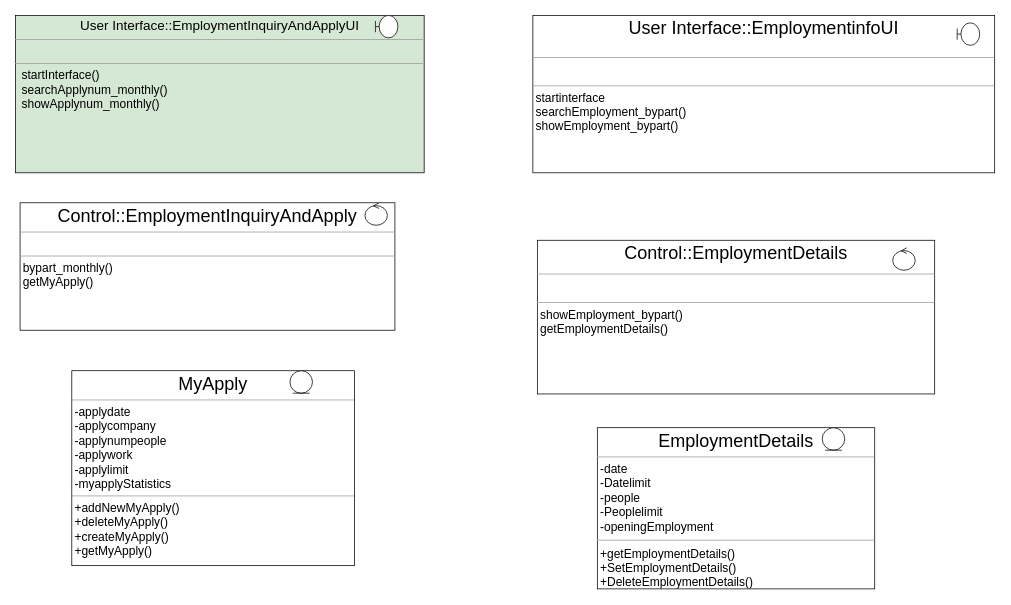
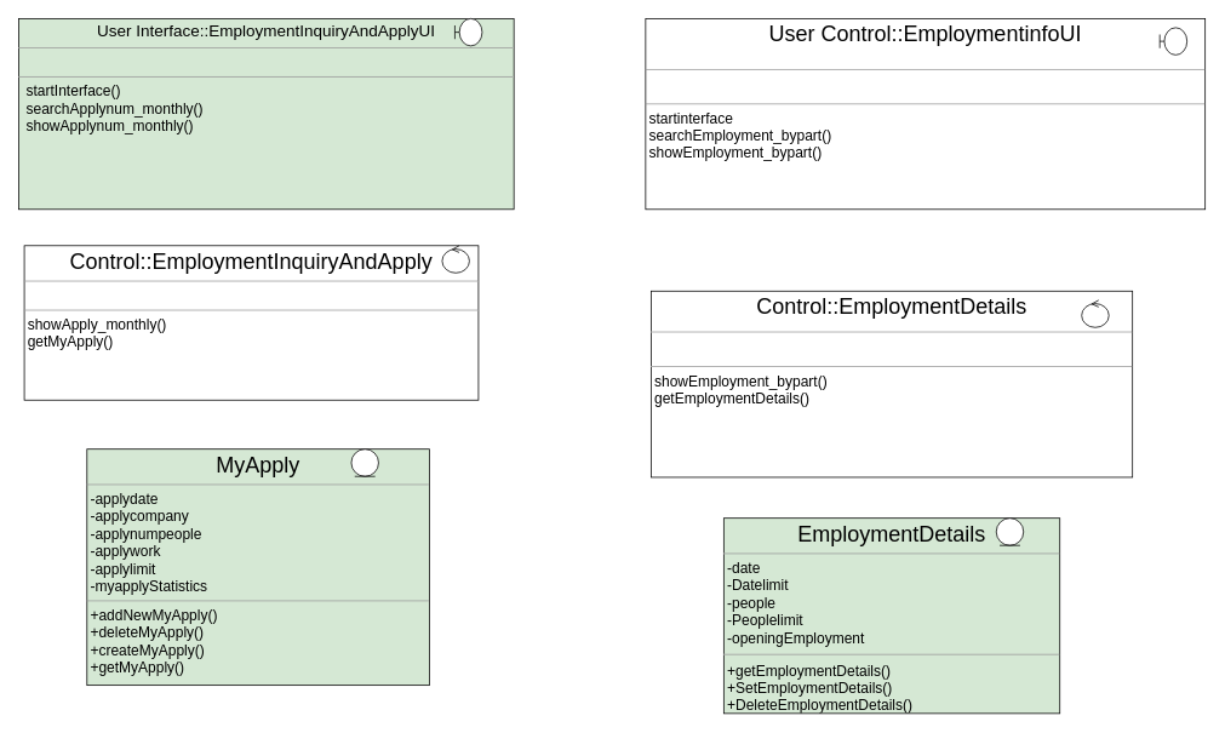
  <mxCell id="0" />
  <mxCell id="1" parent="0" />
- <mxCell id="2" value="&lt;p style=&quot;border-color: var(--border-color); text-align: center; margin: 4px 0px 0px;&quot;&gt;&lt;font style=&quot;font-size: 24px;&quot;&gt;&lt;span style=&quot;background-color: initial; border-color: var(--border-color);&quot;&gt;User Interface::EmploymentinfoUI&lt;/span&gt;&lt;/font&gt;&lt;/p&gt;&lt;br&gt;&lt;hr style=&quot;font-size: 18px;&quot; size=&quot;1&quot;&gt;&lt;p style=&quot;margin: 0px 0px 0px 4px; font-size: 18px;&quot;&gt;&lt;font style=&quot;font-size: 18px;&quot;&gt;&lt;br&gt;&lt;/font&gt;&lt;/p&gt;&lt;hr size=&quot;1&quot;&gt;&lt;p style=&quot;border-color: var(--border-color); margin: 0px 0px 0px 4px; font-size: 16px;&quot;&gt;&lt;font style=&quot;font-size: 16px;&quot;&gt;&lt;font style=&quot;border-color: var(--border-color); text-align: center; font-size: 16px;&quot;&gt;startinterface&lt;/font&gt;&lt;/font&gt;&lt;/p&gt;&lt;p style=&quot;border-color: var(--border-color); margin: 0px 0px 0px 4px; font-size: 16px;&quot;&gt;&lt;font style=&quot;font-size: 16px;&quot;&gt;&lt;font style=&quot;border-color: var(--border-color); text-align: center; font-size: 16px;&quot;&gt;searchEmployment_bypart()&lt;/font&gt;&lt;/font&gt;&lt;/p&gt;&lt;p style=&quot;border-color: var(--border-color); margin: 0px 0px 0px 4px; font-size: 16px;&quot;&gt;&lt;font style=&quot;text-align: center; background-color: initial;&quot;&gt;showEmployment_bypart&lt;/font&gt;&lt;span style=&quot;text-align: center; background-color: initial;&quot;&gt;()&lt;/span&gt;&lt;/p&gt;&lt;font style=&quot;font-size: 16px;&quot;&gt;&lt;br&gt;&lt;/font&gt;" style="verticalAlign=top;align=left;overflow=fill;fontSize=12;fontFamily=Helvetica;html=1;whiteSpace=wrap;" parent="1" vertex="1"><mxGeometry x="710" y="20" width="616" height="210" as="geometry" /></mxCell>
+ <mxCell id="2" value="&lt;p style=&quot;border-color: var(--border-color); text-align: center; margin: 4px 0px 0px;&quot;&gt;&lt;font style=&quot;font-size: 24px;&quot;&gt;&lt;span style=&quot;background-color: initial; border-color: var(--border-color);&quot;&gt;User Control::EmploymentinfoUI&lt;/span&gt;&lt;/font&gt;&lt;/p&gt;&lt;br&gt;&lt;hr style=&quot;font-size: 18px;&quot; size=&quot;1&quot;&gt;&lt;p style=&quot;margin: 0px 0px 0px 4px; font-size: 18px;&quot;&gt;&lt;font style=&quot;font-size: 18px;&quot;&gt;&lt;br&gt;&lt;/font&gt;&lt;/p&gt;&lt;hr size=&quot;1&quot;&gt;&lt;p style=&quot;border-color: var(--border-color); margin: 0px 0px 0px 4px; font-size: 16px;&quot;&gt;&lt;font style=&quot;font-size: 16px;&quot;&gt;&lt;font style=&quot;border-color: var(--border-color); text-align: center; font-size: 16px;&quot;&gt;startinterface&lt;/font&gt;&lt;/font&gt;&lt;/p&gt;&lt;p style=&quot;border-color: var(--border-color); margin: 0px 0px 0px 4px; font-size: 16px;&quot;&gt;&lt;font style=&quot;font-size: 16px;&quot;&gt;&lt;font style=&quot;border-color: var(--border-color); text-align: center; font-size: 16px;&quot;&gt;searchEmployment_bypart()&lt;/font&gt;&lt;/font&gt;&lt;/p&gt;&lt;p style=&quot;border-color: var(--border-color); margin: 0px 0px 0px 4px; font-size: 16px;&quot;&gt;&lt;font style=&quot;text-align: center; background-color: initial;&quot;&gt;showEmployment_bypart&lt;/font&gt;&lt;span style=&quot;text-align: center; background-color: initial;&quot;&gt;()&lt;/span&gt;&lt;/p&gt;&lt;font style=&quot;font-size: 16px;&quot;&gt;&lt;br&gt;&lt;/font&gt;" style="verticalAlign=top;align=left;overflow=fill;fontSize=12;fontFamily=Helvetica;html=1;whiteSpace=wrap;" parent="1" vertex="1"><mxGeometry x="710" y="20" width="616" height="210" as="geometry" /></mxCell>
  <mxCell id="3" value="&lt;p style=&quot;border-color: var(--border-color); text-align: center; margin: 4px 0px 0px; font-size: 24px;&quot;&gt;&lt;font style=&quot;font-size: 24px;&quot;&gt;&lt;font style=&quot;font-size: 24px;&quot;&gt;&lt;span style=&quot;background-color: initial;&quot;&gt;Control::&lt;/span&gt;&lt;/font&gt;&lt;span style=&quot;background-color: initial;&quot;&gt;EmploymentDetails&lt;/span&gt;&lt;/font&gt;&lt;/p&gt;&lt;hr style=&quot;font-size: 24px;&quot; size=&quot;1&quot;&gt;&lt;p style=&quot;margin:0px;margin-left:4px;&quot;&gt;&lt;font size=&quot;3&quot;&gt;&lt;br&gt;&lt;/font&gt;&lt;/p&gt;&lt;hr size=&quot;1&quot;&gt;&lt;p style=&quot;border-color: var(--border-color); margin: 0px 0px 0px 4px; font-size: 16px;&quot;&gt;&lt;font style=&quot;font-size: 16px;&quot;&gt;&lt;font style=&quot;border-color: var(--border-color); text-align: center; font-size: 16px;&quot;&gt;show&lt;/font&gt;&lt;font style=&quot;border-color: var(--border-color); text-align: center; font-size: 16px;&quot;&gt;Employment_bypart()&lt;/font&gt;&lt;/font&gt;&lt;/p&gt;&lt;p style=&quot;border-color: var(--border-color); margin: 0px 0px 0px 4px; font-size: 16px;&quot;&gt;&lt;font style=&quot;font-size: 16px;&quot;&gt;&lt;font style=&quot;border-color: var(--border-color); text-align: center; font-size: 16px;&quot;&gt;getEmploymentDetails()&lt;/font&gt;&lt;/font&gt;&lt;/p&gt;" style="verticalAlign=top;align=left;overflow=fill;fontSize=12;fontFamily=Helvetica;html=1;whiteSpace=wrap;" parent="1" vertex="1"><mxGeometry x="716" y="320" width="530" height="205" as="geometry" /></mxCell>
  <mxCell id="4" value="&lt;p style=&quot;border-color: var(--border-color); text-align: center; margin: 4px 0px 0px;&quot;&gt;&lt;font style=&quot;&quot;&gt;&lt;span style=&quot;background-color: initial; border-color: var(--border-color);&quot;&gt;&lt;font style=&quot;font-size: 18px;&quot;&gt;User Interface::EmploymentInquiryAndApplyUI&lt;/font&gt;&lt;/span&gt;&lt;br&gt;&lt;/font&gt;&lt;/p&gt;&lt;hr size=&quot;1&quot;&gt;&lt;p style=&quot;margin:0px;margin-left:4px;&quot;&gt;&lt;font size=&quot;3&quot;&gt;&lt;br&gt;&lt;/font&gt;&lt;/p&gt;&lt;hr size=&quot;1&quot;&gt;&lt;p style=&quot;border-color: var(--border-color); margin: 0px 0px 0px 4px; font-size: 16px;&quot;&gt;&lt;font style=&quot;font-size: 16px;&quot;&gt;&amp;nbsp;&lt;/font&gt;&lt;font style=&quot;font-size: 16px;&quot;&gt;startInterface()&lt;br&gt;&lt;/font&gt;&lt;/p&gt;&lt;p style=&quot;border-color: var(--border-color); margin: 0px 0px 0px 4px; font-size: 16px;&quot;&gt;&lt;font style=&quot;font-size: 16px;&quot;&gt;&amp;nbsp;searchApplynum_monthly()&lt;/font&gt;&lt;/p&gt;&lt;p style=&quot;border-color: var(--border-color); margin: 0px 0px 0px 4px; font-size: 16px;&quot;&gt;&lt;font style=&quot;font-size: 16px;&quot;&gt;&amp;nbsp;showApplynum_monthly()&lt;/font&gt;&lt;/p&gt;" style="verticalAlign=top;align=left;overflow=fill;fontSize=12;fontFamily=Helvetica;html=1;whiteSpace=wrap;fillColor=#d5e8d4;" parent="1" vertex="1"><mxGeometry x="20" y="20" width="545" height="210" as="geometry" /></mxCell>
- <mxCell id="5" value="&lt;p style=&quot;border-color: var(--border-color); text-align: center; margin: 4px 0px 0px;&quot;&gt;&lt;font style=&quot;font-size: 24px;&quot;&gt;&lt;span style=&quot;background-color: initial;&quot;&gt;Control::EmploymentInquiryAndApply&lt;/span&gt;&lt;br&gt;&lt;/font&gt;&lt;/p&gt;&lt;hr size=&quot;1&quot;&gt;&lt;p style=&quot;margin:0px;margin-left:4px;&quot;&gt;&lt;font size=&quot;3&quot;&gt;&lt;br&gt;&lt;/font&gt;&lt;/p&gt;&lt;hr size=&quot;1&quot;&gt;&lt;p style=&quot;border-color: var(--border-color); margin: 0px 0px 0px 4px; font-size: 16px;&quot;&gt;&lt;font style=&quot;font-size: 16px;&quot;&gt;bypart_monthly()&lt;br&gt;&lt;/font&gt;&lt;/p&gt;&lt;p style=&quot;border-color: var(--border-color); margin: 0px 0px 0px 4px; font-size: 16px;&quot;&gt;getMyApply()&lt;/p&gt;&lt;p style=&quot;border-color: var(--border-color); margin: 0px 0px 0px 4px; font-size: 16px;&quot;&gt;&lt;br&gt;&lt;/p&gt;" style="verticalAlign=top;align=left;overflow=fill;fontSize=12;fontFamily=Helvetica;html=1;whiteSpace=wrap;" parent="1" vertex="1"><mxGeometry x="26" y="270" width="500" height="170" as="geometry" /></mxCell>
+ <mxCell id="5" value="&lt;p style=&quot;border-color: var(--border-color); text-align: center; margin: 4px 0px 0px;&quot;&gt;&lt;font style=&quot;font-size: 24px;&quot;&gt;&lt;span style=&quot;background-color: initial;&quot;&gt;Control::EmploymentInquiryAndApply&lt;/span&gt;&lt;br&gt;&lt;/font&gt;&lt;/p&gt;&lt;hr size=&quot;1&quot;&gt;&lt;p style=&quot;margin:0px;margin-left:4px;&quot;&gt;&lt;font size=&quot;3&quot;&gt;&lt;br&gt;&lt;/font&gt;&lt;/p&gt;&lt;hr size=&quot;1&quot;&gt;&lt;p style=&quot;border-color: var(--border-color); margin: 0px 0px 0px 4px; font-size: 16px;&quot;&gt;&lt;font style=&quot;font-size: 16px;&quot;&gt;showApply_monthly()&lt;br&gt;&lt;/font&gt;&lt;/p&gt;&lt;p style=&quot;border-color: var(--border-color); margin: 0px 0px 0px 4px; font-size: 16px;&quot;&gt;getMyApply()&lt;/p&gt;&lt;p style=&quot;border-color: var(--border-color); margin: 0px 0px 0px 4px; font-size: 16px;&quot;&gt;&lt;br&gt;&lt;/p&gt;" style="verticalAlign=top;align=left;overflow=fill;fontSize=12;fontFamily=Helvetica;html=1;whiteSpace=wrap;" parent="1" vertex="1"><mxGeometry x="26" y="270" width="500" height="170" as="geometry" /></mxCell>
  <mxCell id="6" value="" style="shape=umlBoundary;whiteSpace=wrap;html=1;" parent="1" vertex="1"><mxGeometry x="1276" y="30" width="30" height="30" as="geometry" /></mxCell>
  <mxCell id="7" value="" style="shape=umlBoundary;whiteSpace=wrap;html=1;" parent="1" vertex="1"><mxGeometry x="500" y="20" width="30" height="30" as="geometry" /></mxCell>
  <mxCell id="8" value="" style="ellipse;shape=umlControl;whiteSpace=wrap;html=1;" parent="1" vertex="1"><mxGeometry x="1190" y="330" width="30" height="30" as="geometry" /></mxCell>
  <mxCell id="9" value="" style="ellipse;shape=umlControl;whiteSpace=wrap;html=1;" parent="1" vertex="1"><mxGeometry x="486" y="270" width="30" height="30" as="geometry" /></mxCell>
- <mxCell id="10" value="&lt;p style=&quot;border-color: var(--border-color); text-align: center; margin: 4px 0px 0px;&quot;&gt;&lt;span style=&quot;background-color: initial;&quot;&gt;&lt;font style=&quot;font-size: 24px;&quot;&gt;MyApply&lt;/font&gt;&lt;/span&gt;&lt;/p&gt;&lt;hr size=&quot;1&quot;&gt;&lt;p style=&quot;margin:0px;margin-left:4px;&quot;&gt;&lt;font size=&quot;3&quot;&gt;-applydate&lt;/font&gt;&lt;/p&gt;&lt;p style=&quot;margin:0px;margin-left:4px;&quot;&gt;&lt;font size=&quot;3&quot;&gt;-applycompany&lt;/font&gt;&lt;/p&gt;&lt;p style=&quot;margin:0px;margin-left:4px;&quot;&gt;&lt;font size=&quot;3&quot;&gt;-applynumpeople&lt;/font&gt;&lt;/p&gt;&lt;p style=&quot;margin:0px;margin-left:4px;&quot;&gt;&lt;font size=&quot;3&quot;&gt;-applywork&lt;/font&gt;&lt;/p&gt;&lt;p style=&quot;margin:0px;margin-left:4px;&quot;&gt;&lt;font size=&quot;3&quot;&gt;-applylimit&lt;/font&gt;&lt;/p&gt;&lt;p style=&quot;margin:0px;margin-left:4px;&quot;&gt;&lt;font size=&quot;3&quot;&gt;-myapplyStatistics&lt;/font&gt;&lt;/p&gt;&lt;hr size=&quot;1&quot;&gt;&lt;p style=&quot;border-color: var(--border-color); margin: 0px 0px 0px 4px;&quot;&gt;&lt;font size=&quot;3&quot;&gt;+addNewMyApply()&lt;/font&gt;&lt;/p&gt;&lt;p style=&quot;border-color: var(--border-color); margin: 0px 0px 0px 4px;&quot;&gt;&lt;font size=&quot;3&quot;&gt;+deleteMyApply()&lt;/font&gt;&lt;/p&gt;&lt;p style=&quot;border-color: var(--border-color); margin: 0px 0px 0px 4px;&quot;&gt;&lt;font size=&quot;3&quot;&gt;+createMyApply()&lt;/font&gt;&lt;/p&gt;&lt;p style=&quot;border-color: var(--border-color); margin: 0px 0px 0px 4px;&quot;&gt;&lt;font size=&quot;3&quot;&gt;+getMyApply()&lt;/font&gt;&lt;/p&gt;" style="verticalAlign=top;align=left;overflow=fill;fontSize=12;fontFamily=Helvetica;html=1;whiteSpace=wrap;" parent="1" vertex="1"><mxGeometry x="95" y="494" width="377" height="260" as="geometry" /></mxCell>
+ <mxCell id="10" value="&lt;p style=&quot;border-color: var(--border-color); text-align: center; margin: 4px 0px 0px;&quot;&gt;&lt;span style=&quot;background-color: initial;&quot;&gt;&lt;font style=&quot;font-size: 24px;&quot;&gt;MyApply&lt;/font&gt;&lt;/span&gt;&lt;/p&gt;&lt;hr size=&quot;1&quot;&gt;&lt;p style=&quot;margin:0px;margin-left:4px;&quot;&gt;&lt;font size=&quot;3&quot;&gt;-applydate&lt;/font&gt;&lt;/p&gt;&lt;p style=&quot;margin:0px;margin-left:4px;&quot;&gt;&lt;font size=&quot;3&quot;&gt;-applycompany&lt;/font&gt;&lt;/p&gt;&lt;p style=&quot;margin:0px;margin-left:4px;&quot;&gt;&lt;font size=&quot;3&quot;&gt;-applynumpeople&lt;/font&gt;&lt;/p&gt;&lt;p style=&quot;margin:0px;margin-left:4px;&quot;&gt;&lt;font size=&quot;3&quot;&gt;-applywork&lt;/font&gt;&lt;/p&gt;&lt;p style=&quot;margin:0px;margin-left:4px;&quot;&gt;&lt;font size=&quot;3&quot;&gt;-applylimit&lt;/font&gt;&lt;/p&gt;&lt;p style=&quot;margin:0px;margin-left:4px;&quot;&gt;&lt;font size=&quot;3&quot;&gt;-myapplyStatistics&lt;/font&gt;&lt;/p&gt;&lt;hr size=&quot;1&quot;&gt;&lt;p style=&quot;border-color: var(--border-color); margin: 0px 0px 0px 4px;&quot;&gt;&lt;font size=&quot;3&quot;&gt;+addNewMyApply()&lt;/font&gt;&lt;/p&gt;&lt;p style=&quot;border-color: var(--border-color); margin: 0px 0px 0px 4px;&quot;&gt;&lt;font size=&quot;3&quot;&gt;+deleteMyApply()&lt;/font&gt;&lt;/p&gt;&lt;p style=&quot;border-color: var(--border-color); margin: 0px 0px 0px 4px;&quot;&gt;&lt;font size=&quot;3&quot;&gt;+createMyApply()&lt;/font&gt;&lt;/p&gt;&lt;p style=&quot;border-color: var(--border-color); margin: 0px 0px 0px 4px;&quot;&gt;&lt;font size=&quot;3&quot;&gt;+getMyApply()&lt;/font&gt;&lt;/p&gt;" style="verticalAlign=top;align=left;overflow=fill;fontSize=12;fontFamily=Helvetica;html=1;whiteSpace=wrap;fillColor=#d5e8d4;" parent="1" vertex="1"><mxGeometry x="95" y="494" width="377" height="260" as="geometry" /></mxCell>
  <mxCell id="11" value="" style="ellipse;shape=umlEntity;whiteSpace=wrap;html=1;" parent="1" vertex="1"><mxGeometry x="386" y="494" width="30" height="30" as="geometry" /></mxCell>
- <mxCell id="12" value="&lt;p style=&quot;border-color: var(--border-color); text-align: center; margin: 4px 0px 0px;&quot;&gt;&lt;span style=&quot;background-color: initial;&quot;&gt;&lt;font style=&quot;font-size: 24px;&quot;&gt;EmploymentDetails&lt;/font&gt;&lt;/span&gt;&lt;/p&gt;&lt;hr size=&quot;1&quot;&gt;&lt;p style=&quot;border-color: var(--border-color); margin: 0px 0px 0px 4px; font-size: 16px;&quot;&gt;&lt;font style=&quot;border-color: var(--border-color);&quot;&gt;-date&lt;/font&gt;&lt;/p&gt;&lt;p style=&quot;border-color: var(--border-color); margin: 0px 0px 0px 4px; font-size: 16px;&quot;&gt;&lt;font style=&quot;border-color: var(--border-color);&quot;&gt;-Datelimit&lt;/font&gt;&lt;/p&gt;&lt;p style=&quot;border-color: var(--border-color); margin: 0px 0px 0px 4px; font-size: 16px;&quot;&gt;&lt;font style=&quot;border-color: var(--border-color);&quot;&gt;-people&lt;/font&gt;&lt;/p&gt;&lt;p style=&quot;border-color: var(--border-color); margin: 0px 0px 0px 4px; font-size: 16px;&quot;&gt;&lt;font style=&quot;border-color: var(--border-color);&quot;&gt;-Peoplelimit&lt;/font&gt;&lt;/p&gt;&lt;p style=&quot;border-color: var(--border-color); margin: 0px 0px 0px 4px; font-size: 16px;&quot;&gt;&lt;font style=&quot;border-color: var(--border-color);&quot;&gt;-openingEmployment&lt;/font&gt;&lt;/p&gt;&lt;hr style=&quot;font-size: 16px;&quot; size=&quot;1&quot;&gt;&lt;p style=&quot;border-color: var(--border-color); margin: 0px 0px 0px 4px; font-size: 16px;&quot;&gt;&lt;font style=&quot;font-size: 16px;&quot;&gt;+getEmploymentDetails()&lt;/font&gt;&lt;/p&gt;&lt;p style=&quot;border-color: var(--border-color); margin: 0px 0px 0px 4px; font-size: 16px;&quot;&gt;&lt;font style=&quot;font-size: 16px;&quot;&gt;+SetEmploymentDetails()&lt;br&gt;&lt;/font&gt;&lt;/p&gt;&lt;p style=&quot;border-color: var(--border-color); margin: 0px 0px 0px 4px; font-size: 16px;&quot;&gt;&lt;font style=&quot;font-size: 16px;&quot;&gt;&lt;font style=&quot;border-color: var(--border-color); text-align: center; font-size: 16px;&quot;&gt;+DeleteEmploymentDetails()&lt;/font&gt;&lt;/font&gt;&lt;/p&gt;" style="verticalAlign=top;align=left;overflow=fill;fontSize=12;fontFamily=Helvetica;html=1;whiteSpace=wrap;" parent="1" vertex="1"><mxGeometry x="796" y="570" width="370" height="215" as="geometry" /></mxCell>
+ <mxCell id="12" value="&lt;p style=&quot;border-color: var(--border-color); text-align: center; margin: 4px 0px 0px;&quot;&gt;&lt;span style=&quot;background-color: initial;&quot;&gt;&lt;font style=&quot;font-size: 24px;&quot;&gt;EmploymentDetails&lt;/font&gt;&lt;/span&gt;&lt;/p&gt;&lt;hr size=&quot;1&quot;&gt;&lt;p style=&quot;border-color: var(--border-color); margin: 0px 0px 0px 4px; font-size: 16px;&quot;&gt;&lt;font style=&quot;border-color: var(--border-color);&quot;&gt;-date&lt;/font&gt;&lt;/p&gt;&lt;p style=&quot;border-color: var(--border-color); margin: 0px 0px 0px 4px; font-size: 16px;&quot;&gt;&lt;font style=&quot;border-color: var(--border-color);&quot;&gt;-Datelimit&lt;/font&gt;&lt;/p&gt;&lt;p style=&quot;border-color: var(--border-color); margin: 0px 0px 0px 4px; font-size: 16px;&quot;&gt;&lt;font style=&quot;border-color: var(--border-color);&quot;&gt;-people&lt;/font&gt;&lt;/p&gt;&lt;p style=&quot;border-color: var(--border-color); margin: 0px 0px 0px 4px; font-size: 16px;&quot;&gt;&lt;font style=&quot;border-color: var(--border-color);&quot;&gt;-Peoplelimit&lt;/font&gt;&lt;/p&gt;&lt;p style=&quot;border-color: var(--border-color); margin: 0px 0px 0px 4px; font-size: 16px;&quot;&gt;&lt;font style=&quot;border-color: var(--border-color);&quot;&gt;-openingEmployment&lt;/font&gt;&lt;/p&gt;&lt;hr style=&quot;font-size: 16px;&quot; size=&quot;1&quot;&gt;&lt;p style=&quot;border-color: var(--border-color); margin: 0px 0px 0px 4px; font-size: 16px;&quot;&gt;&lt;font style=&quot;font-size: 16px;&quot;&gt;+getEmploymentDetails()&lt;/font&gt;&lt;/p&gt;&lt;p style=&quot;border-color: var(--border-color); margin: 0px 0px 0px 4px; font-size: 16px;&quot;&gt;&lt;font style=&quot;font-size: 16px;&quot;&gt;+SetEmploymentDetails()&lt;br&gt;&lt;/font&gt;&lt;/p&gt;&lt;p style=&quot;border-color: var(--border-color); margin: 0px 0px 0px 4px; font-size: 16px;&quot;&gt;&lt;font style=&quot;font-size: 16px;&quot;&gt;&lt;font style=&quot;border-color: var(--border-color); text-align: center; font-size: 16px;&quot;&gt;+DeleteEmploymentDetails()&lt;/font&gt;&lt;/font&gt;&lt;/p&gt;" style="verticalAlign=top;align=left;overflow=fill;fontSize=12;fontFamily=Helvetica;html=1;whiteSpace=wrap;fillColor=#d5e8d4;" parent="1" vertex="1"><mxGeometry x="796" y="570" width="370" height="215" as="geometry" /></mxCell>
  <mxCell id="13" value="" style="ellipse;shape=umlEntity;whiteSpace=wrap;html=1;" parent="1" vertex="1"><mxGeometry x="1096" y="570" width="30" height="30" as="geometry" /></mxCell>
